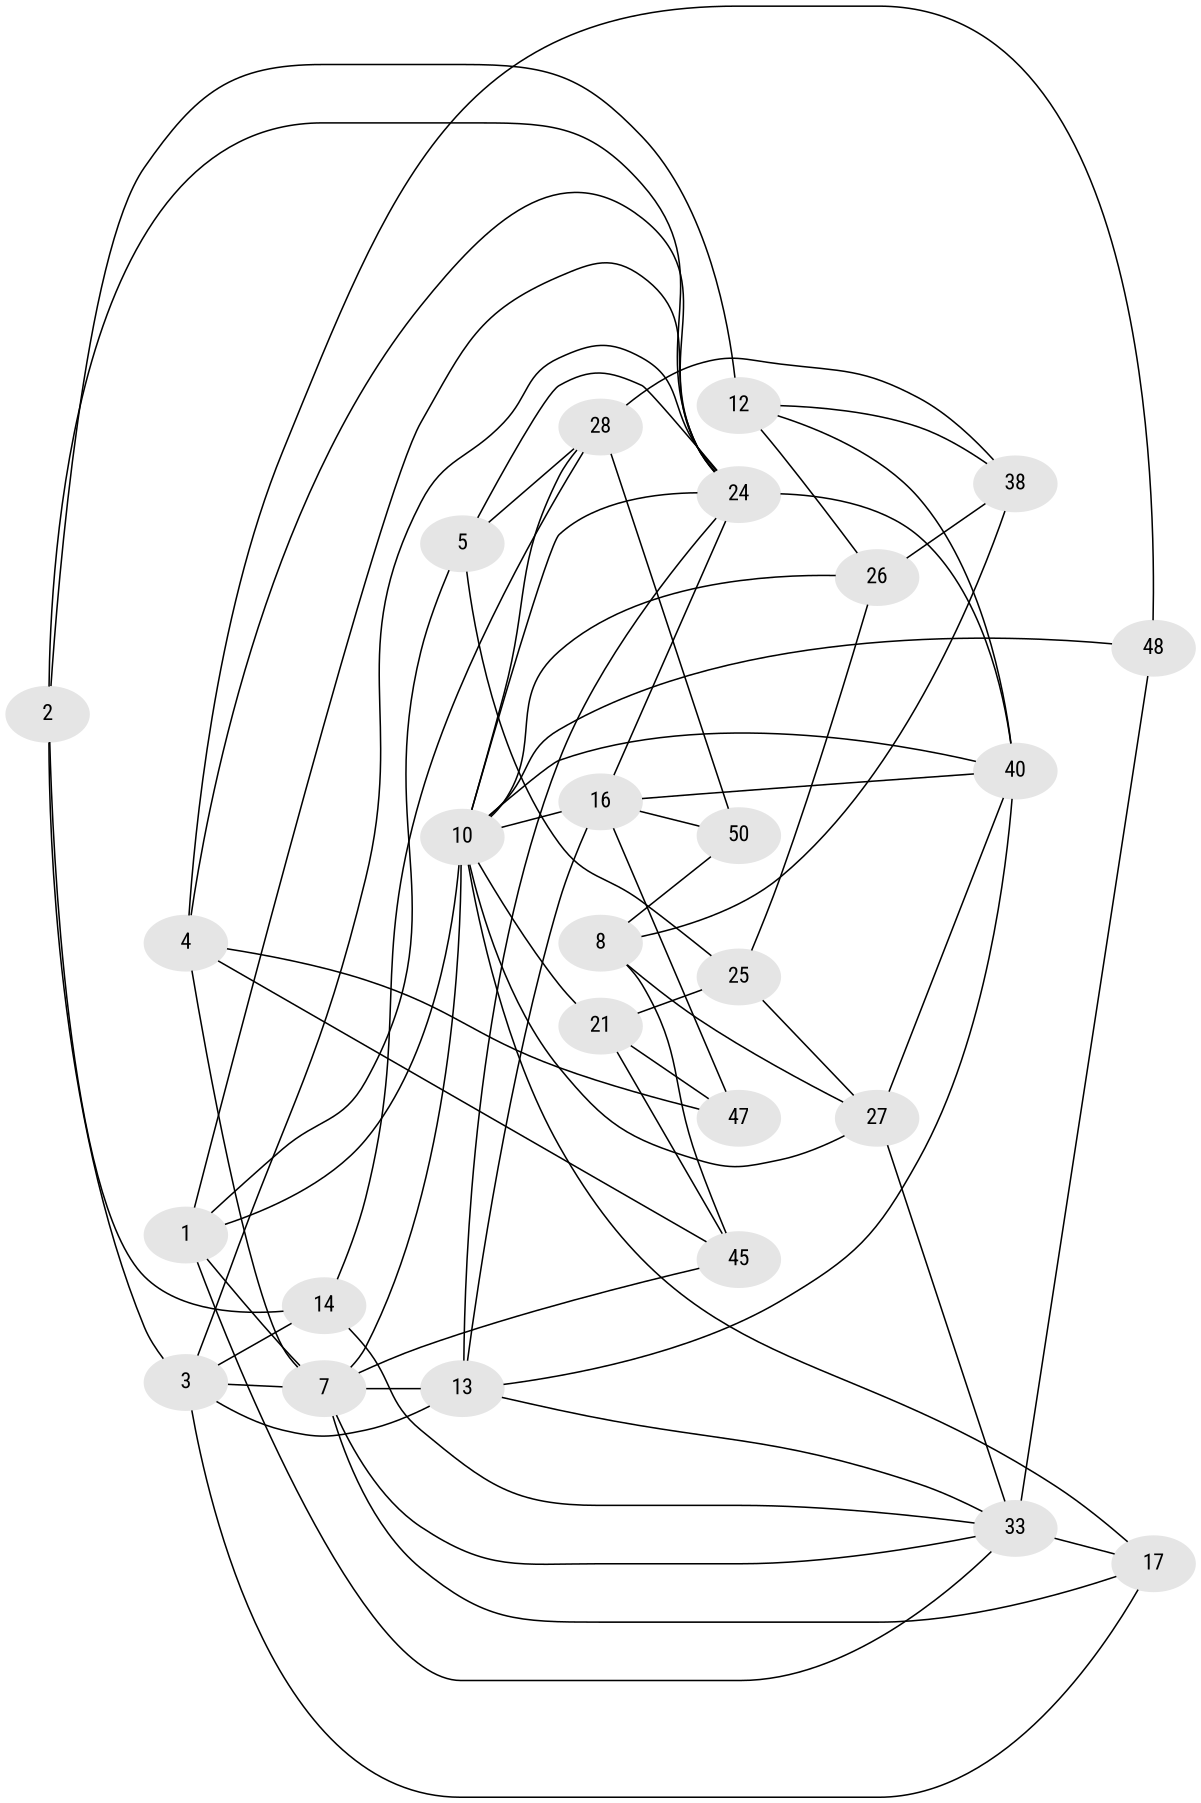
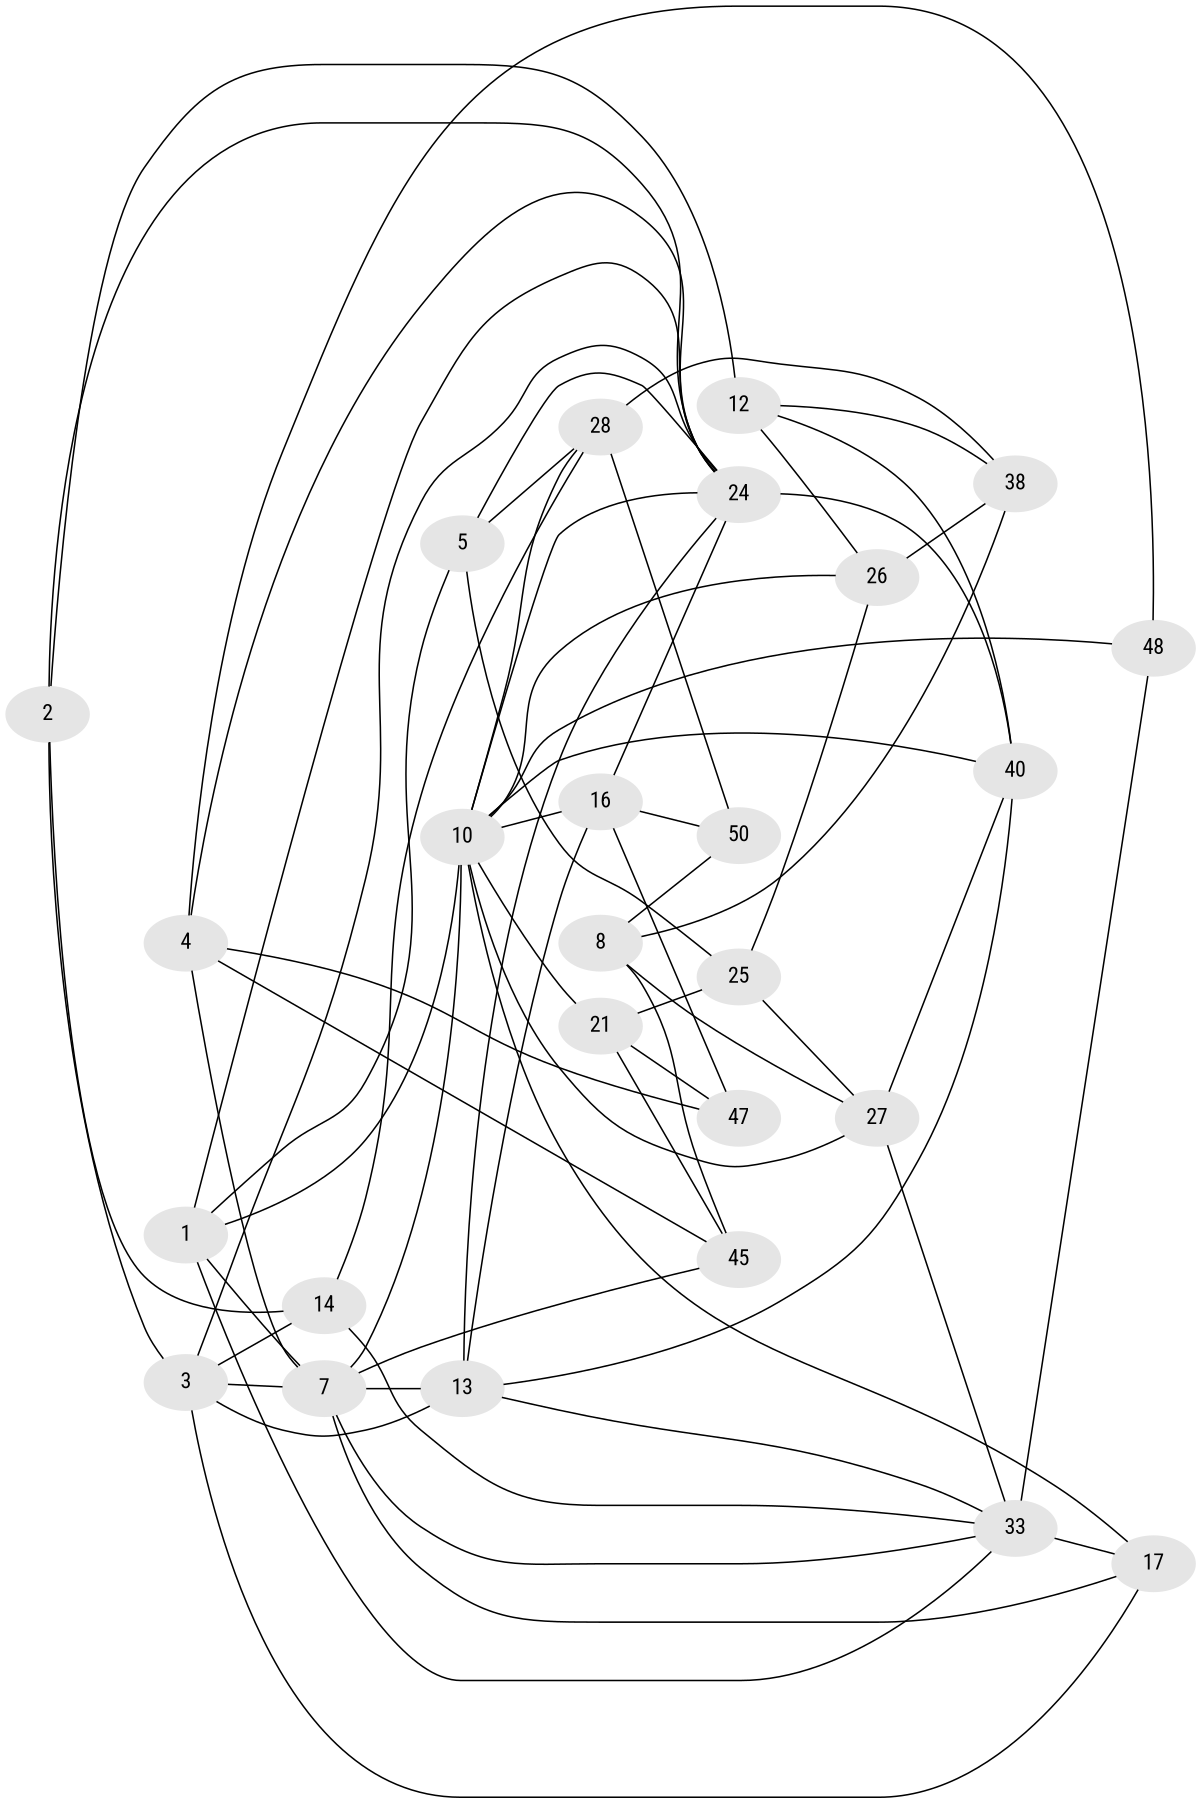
  graph {
    fontname="Roboto Condensed"
    rankdir=LR
    node [color=gray90 fontname="Roboto Condensed" style=filled]
    edge [fontname="Roboto Condensed"]
    1 [super="+6+9"]
    5
    7 [super="+22"]
    10 [super="+29+11"]
    24 [super="+35+46"]
    33 [super="+42+34"]
    25
    28 [super="+41"]
    13 [super="+18"]
    n10 [label=17]
    45
    48
    27 [super="+44"]
    16 [super="+20"]
    21
    26
    40 [super="+43"]
    3 [super="+39"]
    14
    2
    12 [super="+31"]
    38
    4 [super="+19"]
    47
    50
    8
    1 -- 5
    1 -- 7 [weight=2]
    1 -- 10 [weight=2]
    1 -- 24
    1 -- 33 [weight=2]
    5 -- 24
    5 -- 25
    5 -- 28
    7 -- 10 [weight=2]
    7 -- 33
    7 -- 13
    7 -- n10
    7 -- 45
    10 -- 24 [weight=2]
    10 -- 28
    10 -- n10
    10 -- 48 [weight=2]
    10 -- 27 [weight=2]
    10 -- 16
    10 -- 21
    10 -- 26
    10 -- 40
    24 -- 40
    33 -- n10
    33 -- 48
    25 -- 27
    25 -- 26
    28 -- 38
    28 -- 50 [weight=2]
    13 -- 24
    13 -- 33
    13 -- 16
    13 -- 40
    27 -- 33
    27 -- 40
    16 -- 24
-   16 -- 40
    16 -- 47
    16 -- 50
    21 -- 25
    21 -- 45
    21 -- 47
    26 -- 38
    3 -- 7
    3 -- 24
    3 -- 13
    3 -- n10
    3 -- 14
    14 -- 33
    14 -- 28
    2 -- 24
    2 -- 3
    2 -- 14
    2 -- 12
    12 -- 26
    12 -- 40
    12 -- 38
    4 -- 7
    4 -- 24
    4 -- 45
    4 -- 48
    4 -- 47 [weight=2]
    8 -- 45
    8 -- 27
    8 -- 38
    8 -- 50
  }
